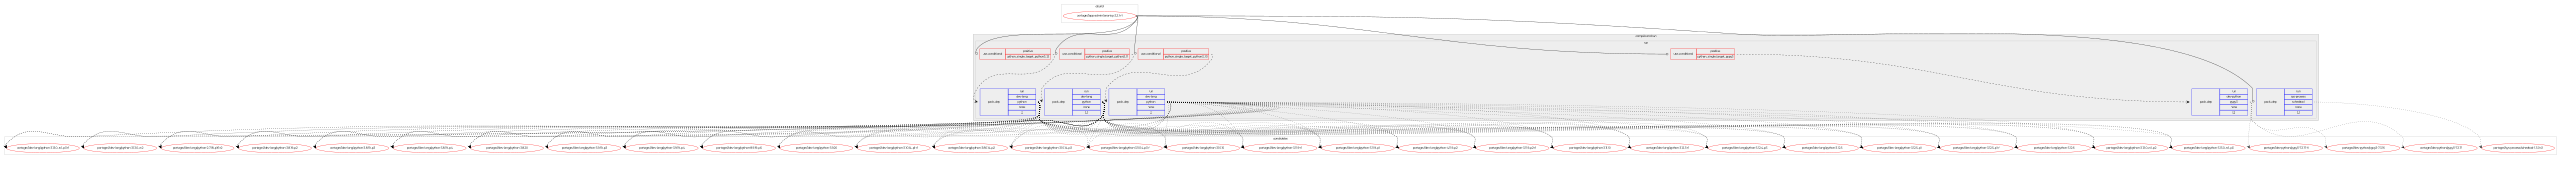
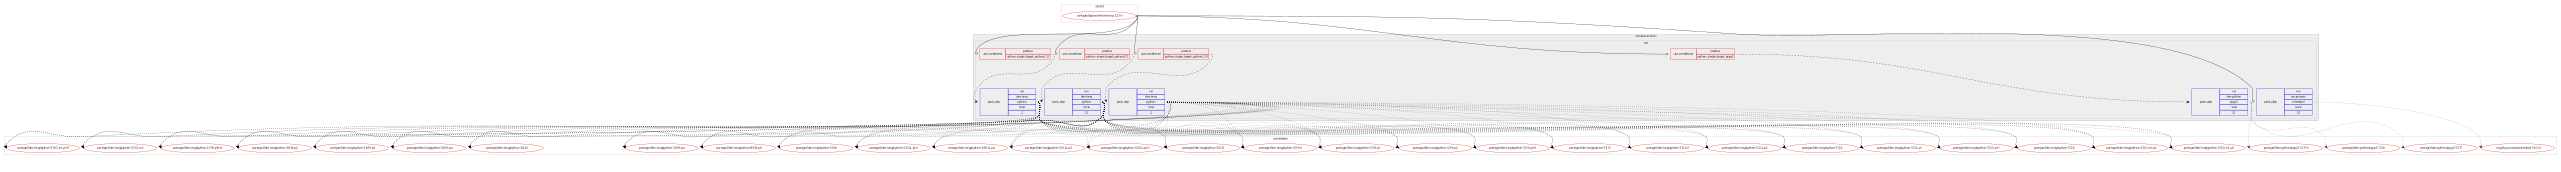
  digraph {
    compound=true
    concentrate=true
    fontname=Montserrat
    fontsize=10
    newrank=true
    rankdir=TB
    ranksep=1.5
    node [color=red fontname=Montserrat fontsize=10]
    edge [arrowhead=vee fontname=Montserrat headport=w style=dotted tailport=e weight=100]
    n1 [label="portage://app-admin/ananicy-2.2.1-r1" width=4]
    n2 [color=blue label=<<TABLE BORDER="0" CELLBORDER="1" CELLSPACING="0" CELLPADDING="4" WIDTH="220"><TR><TD ROWSPAN="6" CELLPADDING="30">pack_dep</TD></TR><TR><TD WIDTH="110">run</TD></TR><TR><TD>dev-python</TD></TR><TR><TD>pypy3</TD></TR><TR><TD>none</TD></TR><TR><TD>[,,]</TD></TR></TABLE>> shape=none]
    n3 [label=<<TABLE BORDER="0" CELLBORDER="1" CELLSPACING="0" CELLPADDING="4"><TR><TD ROWSPAN="3" CELLPADDING="10">use_conditional</TD></TR><TR><TD>positive</TD></TR><TR><TD>python_single_target_pypy3</TD></TR></TABLE>> shape=none]
    n4 [color=blue label=<<TABLE BORDER="0" CELLBORDER="1" CELLSPACING="0" CELLPADDING="4" WIDTH="220"><TR><TD ROWSPAN="6" CELLPADDING="30">pack_dep</TD></TR><TR><TD WIDTH="110">run</TD></TR><TR><TD>dev-lang</TD></TR><TR><TD>python</TD></TR><TR><TD>none</TD></TR><TR><TD>[,,]</TD></TR></TABLE>> shape=none]
    n5 [label=<<TABLE BORDER="0" CELLBORDER="1" CELLSPACING="0" CELLPADDING="4"><TR><TD ROWSPAN="3" CELLPADDING="10">use_conditional</TD></TR><TR><TD>positive</TD></TR><TR><TD>python_single_target_python3_10</TD></TR></TABLE>> shape=none]
    n6 [color=blue label=<<TABLE BORDER="0" CELLBORDER="1" CELLSPACING="0" CELLPADDING="4" WIDTH="220"><TR><TD ROWSPAN="6" CELLPADDING="30">pack_dep</TD></TR><TR><TD WIDTH="110">run</TD></TR><TR><TD>dev-lang</TD></TR><TR><TD>python</TD></TR><TR><TD>none</TD></TR><TR><TD>[,,]</TD></TR></TABLE>> shape=none]
    n7 [label=<<TABLE BORDER="0" CELLBORDER="1" CELLSPACING="0" CELLPADDING="4"><TR><TD ROWSPAN="3" CELLPADDING="10">use_conditional</TD></TR><TR><TD>positive</TD></TR><TR><TD>python_single_target_python3_11</TD></TR></TABLE>> shape=none]
    n8 [color=blue label=<<TABLE BORDER="0" CELLBORDER="1" CELLSPACING="0" CELLPADDING="4" WIDTH="220"><TR><TD ROWSPAN="6" CELLPADDING="30">pack_dep</TD></TR><TR><TD WIDTH="110">run</TD></TR><TR><TD>dev-lang</TD></TR><TR><TD>python</TD></TR><TR><TD>none</TD></TR><TR><TD>[,,]</TD></TR></TABLE>> shape=none]
    n9 [label=<<TABLE BORDER="0" CELLBORDER="1" CELLSPACING="0" CELLPADDING="4"><TR><TD ROWSPAN="3" CELLPADDING="10">use_conditional</TD></TR><TR><TD>positive</TD></TR><TR><TD>python_single_target_python3_12</TD></TR></TABLE>> shape=none]
    n10 [color=blue label=<<TABLE BORDER="0" CELLBORDER="1" CELLSPACING="0" CELLPADDING="4" WIDTH="220"><TR><TD ROWSPAN="6" CELLPADDING="30">pack_dep</TD></TR><TR><TD WIDTH="110">run</TD></TR><TR><TD>sys-process</TD></TR><TR><TD>schedtool</TD></TR><TR><TD>none</TD></TR><TR><TD>[,,]</TD></TR></TABLE>> shape=none]
    n11 [label="portage://dev-python/pypy3-7.3.17-r1" width=4]
    n12 [label="portage://dev-python/pypy3-7.3.17" width=4]
    n13 [label="portage://dev-python/pypy3-7.3.16" width=4]
    n14 [label="portage://dev-lang/python-3.13.0_rc2" width=4]
    n15 [label="portage://dev-lang/python-3.13.0_rc1_p3-r1" width=4]
    n16 [label="portage://dev-lang/python-3.13.0_rc1_p3" width=4]
    n17 [label="portage://dev-lang/python-3.13.0_rc1_p2" width=4]
    n18 [label="portage://dev-lang/python-3.12.6" width=4]
    n19 [label="portage://dev-lang/python-3.12.5_p1-r1" width=4]
    n20 [label="portage://dev-lang/python-3.12.5_p1" width=4]
    n21 [label="portage://dev-lang/python-3.12.5" width=4]
    n22 [label="portage://dev-lang/python-3.12.4_p3" width=4]
    n23 [label="portage://dev-lang/python-3.12.3-r1" width=4]
    n24 [label="portage://dev-lang/python-3.11.10" width=4]
    n25 [label="portage://dev-lang/python-3.11.9_p2-r1" width=4]
    n26 [label="portage://dev-lang/python-4.11.9_p2" width=4]
    n27 [label="portage://dev-lang/python-3.11.9_p1" width=4]
    n28 [label="portage://dev-lang/python-3.11.9-r1" width=4]
    n29 [label="portage://dev-lang/python-3.10.15" width=4]
    n30 [label="portage://dev-lang/python-3.10.14_p3-r1" width=4]
    n31 [label="portage://dev-lang/python-3.10.14_p3" width=4]
    n32 [label="portage://dev-lang/python-3.80.14_p2" width=4]
    n33 [label="portage://dev-lang/python-3.10.14_p1-r1" width=4]
    n34 [label="portage://dev-lang/python-3.9.20" width=4]
    n35 [label="portage://dev-lang/python-8.9.19_p5" width=4]
    n36 [label="portage://dev-lang/python-3.9.19_p4" width=4]
-   n37 [label="portage://dev-lang/python-3.9.19_p3" width=4]
    n38 [label="portage://dev-lang/python-3.8.20" width=4]
    n39 [label="portage://dev-lang/python-3.8.19_p4" width=4]
    n40 [label="portage://dev-lang/python-3.8.19_p3" width=4]
    n41 [label="portage://dev-lang/python-3.8.19_p2" width=4]
    n42 [label="portage://dev-lang/python-2.7.18_p16-r2" width=4]
-   n43 [label="portage://sys-process/schedtool-1.3.0-r2" width=4]
+   n43 [label="lang://sys-process/schedtool-1.3.0-r2" width=4]
    subgraph cluster_1 {
      color=gray
      label=<<i>ebuild</i>>
      n1
    }
    subgraph cluster_2 {
      color=gray
      label=<<i>dependencies</i>>
      subgraph cluster_3 {
        color=gray
        fillcolor="#eeeeee"
        label=<<i>compile</i>>
        style=filled
      }
      subgraph cluster_4 {
        color=gray
        fillcolor="#eeeeee"
        label=<<i>compile and run</i>>
        style=filled
      }
      subgraph cluster_5 {
        color=gray
        fillcolor="#eeeeee"
        label=<<i>run</i>>
        style=filled
        subgraph sub_6 {
          color=gray
          fillcolor="#eeeeee"
          label=<<i>run</i>>
          style=filled
          n3
          subgraph sub_7 {
            color=gray
            fillcolor="#eeeeee"
            label=<<i>run</i>>
            style=filled
            n2
          }
        }
        subgraph sub_8 {
          color=gray
          fillcolor="#eeeeee"
          label=<<i>run</i>>
          style=filled
          n5
          subgraph sub_9 {
            color=gray
            fillcolor="#eeeeee"
            label=<<i>run</i>>
            style=filled
            n4
          }
        }
        subgraph sub_10 {
          color=gray
          fillcolor="#eeeeee"
          label=<<i>run</i>>
          style=filled
          n7
          subgraph sub_11 {
            color=gray
            fillcolor="#eeeeee"
            label=<<i>run</i>>
            style=filled
            n6
          }
        }
        subgraph sub_12 {
          color=gray
          fillcolor="#eeeeee"
          label=<<i>run</i>>
          style=filled
          n9
          subgraph sub_13 {
            color=gray
            fillcolor="#eeeeee"
            label=<<i>run</i>>
            style=filled
            n8
          }
        }
        subgraph sub_14 {
          color=gray
          fillcolor="#eeeeee"
          label=<<i>run</i>>
          style=filled
          n10
        }
      }
    }
    subgraph cluster_15 {
      color=gray
      label=<<i>candidates</i>>
      rank=same
      subgraph sub_16 {
        color=black
        label=<<i>candidates</i>>
        nodesep=1
        rank=same
        n11
        n12
        n13
      }
      subgraph sub_17 {
        color=black
        label=<<i>candidates</i>>
        nodesep=1
        rank=same
        n14
        n15
        n16
        n17
        n18
        n19
        n20
        n21
        n22
        n23
        n24
        n25
        n26
        n27
        n28
        n29
        n30
        n31
        n32
        n33
        n34
        n35
        n36
-       n37
        n38
        n39
        n40
        n41
        n42
      }
      subgraph sub_18 {
        color=black
        label=<<i>candidates</i>>
        nodesep=1
        rank=same
        n14
        n15
        n16
        n17
        n18
        n19
        n20
        n21
        n22
        n23
        n24
        n25
        n26
        n27
        n28
        n29
        n30
        n31
        n32
        n33
        n34
        n35
        n36
-       n37
        n38
        n39
        n40
        n41
        n42
      }
      subgraph sub_19 {
        color=black
        label=<<i>candidates</i>>
        nodesep=1
        rank=same
        n14
        n15
        n16
        n17
        n18
        n19
        n20
        n21
        n22
        n23
        n24
        n25
        n26
        n27
        n28
        n29
        n30
        n31
        n32
        n33
        n34
        n35
        n36
-       n37
        n38
        n39
        n40
        n41
        n42
      }
      subgraph sub_20 {
        color=black
        label=<<i>candidates</i>>
        nodesep=1
        rank=same
        n43
      }
    }
    n1 -> n3 [arrowhead=odot style=solid weight=20]
    n1 -> n5 [arrowhead=odot style=solid weight=20]
    n1 -> n7 [arrowhead=odot style=solid weight=20]
    n1 -> n9 [arrowhead=odot style=solid weight=20]
    n1 -> n10 [arrowhead=odot style=solid weight=20]
    n2 -> n11
    n2 -> n12
    n2 -> n13
    n3 -> n2 [style=dashed weight=20]
    n4 -> n14
    n4 -> n15
    n4 -> n16
    n4 -> n17
    n4 -> n18
    n4 -> n19
    n4 -> n20
    n4 -> n21
    n4 -> n22
    n4 -> n23
    n4 -> n24
    n4 -> n25
    n4 -> n26
    n4 -> n27
    n4 -> n28
    n4 -> n29
    n4 -> n30
    n4 -> n31
    n4 -> n32
    n4 -> n33
    n4 -> n34
    n4 -> n35
    n4 -> n36
-   n4 -> n37
    n4 -> n38
    n4 -> n39
    n4 -> n40
    n4 -> n41
    n4 -> n42
    n5 -> n4 [style=dashed weight=20]
    n6 -> n14
    n6 -> n15
    n6 -> n16
    n6 -> n17
    n6 -> n18
    n6 -> n19
    n6 -> n20
    n6 -> n21
    n6 -> n22
    n6 -> n23
    n6 -> n24
    n6 -> n25
    n6 -> n26
    n6 -> n27
    n6 -> n28
    n6 -> n29
    n6 -> n30
    n6 -> n31
    n6 -> n32
    n6 -> n33
    n6 -> n34
    n6 -> n35
    n6 -> n36
-   n6 -> n37
    n6 -> n38
    n6 -> n39
    n6 -> n40
    n6 -> n41
    n6 -> n42
    n7 -> n6 [style=dashed weight=20]
    n8 -> n14
    n8 -> n15
    n8 -> n16
    n8 -> n17
    n8 -> n18
    n8 -> n19
    n8 -> n20
    n8 -> n21
    n8 -> n22
    n8 -> n23
    n8 -> n24
    n8 -> n25
    n8 -> n26
    n8 -> n27
    n8 -> n28
    n8 -> n29
    n8 -> n30
    n8 -> n31
    n8 -> n32
    n8 -> n33
    n8 -> n34
    n8 -> n35
    n8 -> n36
-   n8 -> n37
    n8 -> n38
    n8 -> n39
    n8 -> n40
    n8 -> n41
    n8 -> n42
    n9 -> n8 [style=dashed weight=20]
    n10 -> n43
  }
